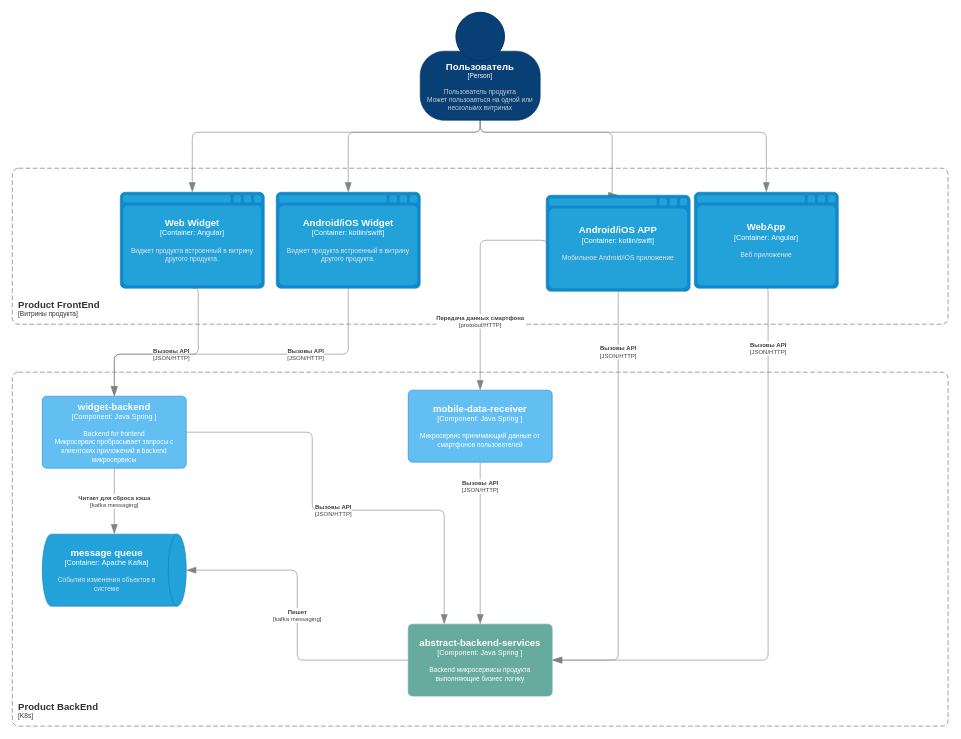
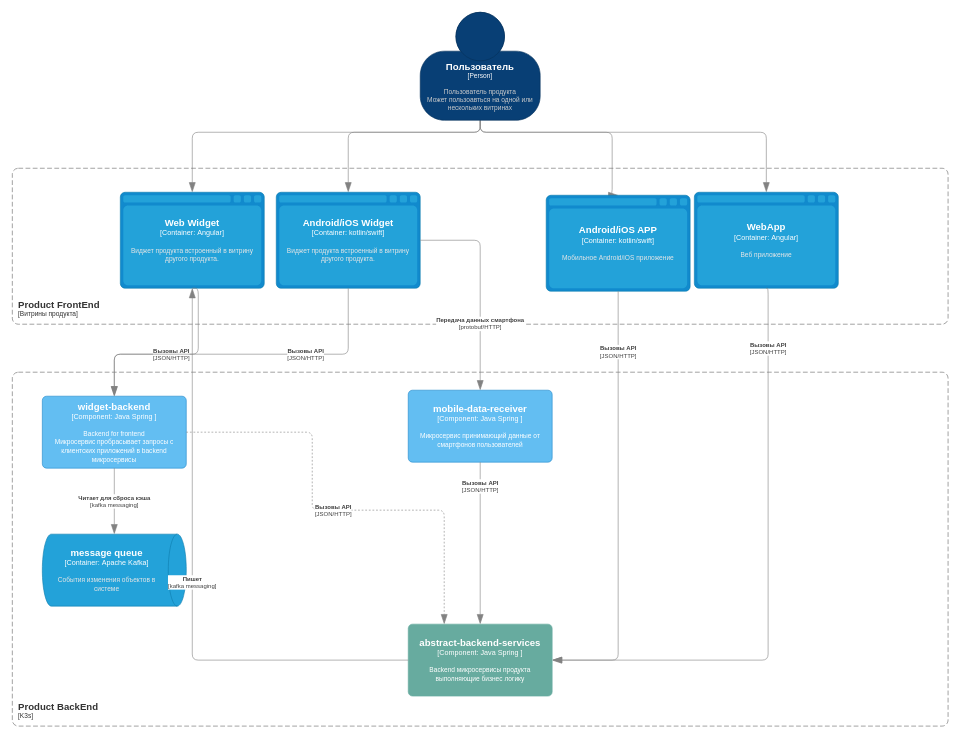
  <mxCell id="0" />
  <mxCell id="1" parent="0" />
  <mxCell id="2" style="edgeStyle=orthogonalEdgeStyle;shape=connector;rounded=1;jumpStyle=none;jumpSize=16;orthogonalLoop=1;jettySize=auto;html=1;entryX=0.5;entryY=0;entryDx=0;entryDy=0;entryPerimeter=0;labelBackgroundColor=default;strokeColor=#828282;strokeWidth=1;fontFamily=Helvetica;fontSize=10;fontColor=#404040;endArrow=blockThin;endFill=1;startSize=14;endSize=14;elbow=vertical;" edge="1" parent="1" source="6" target="10"><mxGeometry relative="1" as="geometry"><Array as="points"><mxPoint x="800" y="220" /><mxPoint x="320" y="220" /></Array></mxGeometry></mxCell>
  <mxCell id="3" style="edgeStyle=orthogonalEdgeStyle;shape=connector;rounded=1;jumpStyle=none;jumpSize=16;orthogonalLoop=1;jettySize=auto;html=1;entryX=0.5;entryY=0;entryDx=0;entryDy=0;entryPerimeter=0;labelBackgroundColor=default;strokeColor=#828282;strokeWidth=1;fontFamily=Helvetica;fontSize=10;fontColor=#404040;endArrow=blockThin;endFill=1;startSize=14;endSize=14;elbow=vertical;" edge="1" parent="1" source="6" target="9"><mxGeometry relative="1" as="geometry"><Array as="points"><mxPoint x="800" y="220" /><mxPoint x="580" y="220" /></Array></mxGeometry></mxCell>
  <mxCell id="4" style="edgeStyle=orthogonalEdgeStyle;shape=connector;rounded=1;jumpStyle=none;jumpSize=16;orthogonalLoop=1;jettySize=auto;html=1;entryX=0.5;entryY=0;entryDx=0;entryDy=0;entryPerimeter=0;labelBackgroundColor=default;strokeColor=#828282;strokeWidth=1;fontFamily=Helvetica;fontSize=10;fontColor=#404040;endArrow=blockThin;endFill=1;startSize=14;endSize=14;elbow=vertical;" edge="1" parent="1" source="6" target="7"><mxGeometry relative="1" as="geometry"><Array as="points"><mxPoint x="800" y="220" /><mxPoint x="1277" y="220" /></Array></mxGeometry></mxCell>
  <mxCell id="5" style="edgeStyle=orthogonalEdgeStyle;shape=connector;rounded=1;jumpStyle=none;jumpSize=16;orthogonalLoop=1;jettySize=auto;html=1;entryX=0.5;entryY=0;entryDx=0;entryDy=0;entryPerimeter=0;labelBackgroundColor=default;strokeColor=#828282;strokeWidth=1;fontFamily=Helvetica;fontSize=10;fontColor=#404040;endArrow=blockThin;endFill=1;startSize=14;endSize=14;elbow=vertical;" edge="1" parent="1" source="6" target="8"><mxGeometry relative="1" as="geometry"><Array as="points"><mxPoint x="800" y="220" /><mxPoint x="1020" y="220" /></Array></mxGeometry></mxCell>
  <mxCell id="6" value="&lt;font style=&quot;font-size: 16px&quot;&gt;&lt;b&gt;Пользователь&lt;/b&gt;&lt;/font&gt;&lt;div&gt;[Person]&lt;/div&gt;&lt;br&gt;&lt;div&gt;&lt;font style=&quot;font-size: 11px&quot;&gt;&lt;font color=&quot;#cccccc&quot;&gt;Пользователь продукта&#10;Может пользоавться на одной или нескольких витринах&lt;/font&gt;&lt;/div&gt;" style="html=1;fontSize=11;dashed=0;whiteSpace=wrap;fillColor=#083F75;strokeColor=#06315C;fontColor=#ffffff;shape=mxgraph.c4.person2;align=center;metaEdit=1;points=[[0.5,0,0],[1,0.5,0],[1,0.75,0],[0.75,1,0],[0.5,1,0],[0.25,1,0],[0,0.75,0],[0,0.5,0]];resizable=0;" vertex="1" parent="1"><mxGeometry x="700" y="20" width="200" height="180" as="geometry" /></mxCell>
  <mxCell id="7" value="&lt;font style=&quot;font-size: 16px&quot;&gt;&lt;b&gt;WebApp&lt;/b&gt;&lt;/font&gt;&lt;div&gt;[Container:&amp;nbsp;Angular]&lt;/div&gt;&lt;br&gt;&lt;div&gt;&lt;font style=&quot;font-size: 11px&quot;&gt;&lt;font color=&quot;#E6E6E6&quot;&gt;Веб приложение&lt;/font&gt;&lt;/div&gt;" style="shape=mxgraph.c4.webBrowserContainer2;whiteSpace=wrap;html=1;boundedLbl=1;rounded=0;labelBackgroundColor=none;strokeColor=#118ACD;fillColor=#23A2D9;strokeColor=#118ACD;strokeColor2=#0E7DAD;fontSize=12;fontColor=#ffffff;align=center;metaEdit=1;points=[[0.5,0,0],[1,0.25,0],[1,0.5,0],[1,0.75,0],[0.5,1,0],[0,0.75,0],[0,0.5,0],[0,0.25,0]];resizable=0;" vertex="1" parent="1"><mxGeometry x="1157" y="320" width="240" height="160" as="geometry" /></mxCell>
  <mxCell id="8" value="&lt;font style=&quot;font-size: 16px&quot;&gt;&lt;b&gt;Android/iOS APP&lt;/b&gt;&lt;/font&gt;&lt;div&gt;[Container:&amp;nbsp;kotlin/swift]&lt;/div&gt;&lt;br&gt;&lt;div&gt;&lt;font style=&quot;font-size: 11px&quot;&gt;&lt;font color=&quot;#E6E6E6&quot;&gt;Мобильное Android/iOS приложение&lt;/font&gt;&lt;/div&gt;" style="shape=mxgraph.c4.webBrowserContainer2;whiteSpace=wrap;html=1;boundedLbl=1;rounded=0;labelBackgroundColor=none;strokeColor=#118ACD;fillColor=#23A2D9;strokeColor=#118ACD;strokeColor2=#0E7DAD;fontSize=12;fontColor=#ffffff;align=center;metaEdit=1;points=[[0.5,0,0],[1,0.25,0],[1,0.5,0],[1,0.75,0],[0.5,1,0],[0,0.75,0],[0,0.5,0],[0,0.25,0]];resizable=0;" vertex="1" parent="1"><mxGeometry x="910" y="325" width="240" height="160" as="geometry" /></mxCell>
  <mxCell id="9" value="&lt;font style=&quot;font-size: 16px&quot;&gt;&lt;b&gt;Android/iOS Widget&lt;/b&gt;&lt;/font&gt;&lt;div&gt;[Container:&amp;nbsp;kotlin/swift]&lt;/div&gt;&lt;br&gt;&lt;div&gt;&lt;font style=&quot;font-size: 11px&quot;&gt;&lt;font color=&quot;#E6E6E6&quot;&gt;Виджет продукта встроенный в витрину другого продукта.&lt;/font&gt;&lt;/div&gt;" style="shape=mxgraph.c4.webBrowserContainer2;whiteSpace=wrap;html=1;boundedLbl=1;rounded=0;labelBackgroundColor=none;strokeColor=#118ACD;fillColor=#23A2D9;strokeColor=#118ACD;strokeColor2=#0E7DAD;fontSize=12;fontColor=#ffffff;align=center;metaEdit=1;points=[[0.5,0,0],[1,0.25,0],[1,0.5,0],[1,0.75,0],[0.5,1,0],[0,0.75,0],[0,0.5,0],[0,0.25,0]];resizable=0;" vertex="1" parent="1"><mxGeometry x="460" y="320" width="240" height="160" as="geometry" /></mxCell>
  <mxCell id="10" value="&lt;font style=&quot;font-size: 16px&quot;&gt;&lt;b&gt;Web Widget&lt;/b&gt;&lt;/font&gt;&lt;div&gt;[Container:&amp;nbsp;Angular]&lt;/div&gt;&lt;br&gt;&lt;div&gt;&lt;font style=&quot;font-size: 11px&quot;&gt;&lt;font color=&quot;#E6E6E6&quot;&gt;Виджет продукта встроенный в витрину другого продукта.&lt;/font&gt;&lt;/div&gt;" style="shape=mxgraph.c4.webBrowserContainer2;whiteSpace=wrap;html=1;boundedLbl=1;rounded=0;labelBackgroundColor=none;strokeColor=#118ACD;fillColor=#23A2D9;strokeColor=#118ACD;strokeColor2=#0E7DAD;fontSize=12;fontColor=#ffffff;align=center;metaEdit=1;points=[[0.5,0,0],[1,0.25,0],[1,0.5,0],[1,0.75,0],[0.5,1,0],[0,0.75,0],[0,0.5,0],[0,0.25,0]];resizable=0;" vertex="1" parent="1"><mxGeometry x="200" y="320" width="240" height="160" as="geometry" /></mxCell>
- <mxCell id="11" value="&lt;font style=&quot;font-size: 16px&quot;&gt;&lt;b&gt;&lt;div style=&quot;text-align: left&quot;&gt;Product BackEnd&lt;/div&gt;&lt;/b&gt;&lt;/font&gt;&lt;div style=&quot;text-align: left&quot;&gt;[K8s]&lt;/div&gt;" style="rounded=1;fontSize=11;whiteSpace=wrap;html=1;dashed=1;arcSize=20;fillColor=none;strokeColor=#666666;fontColor=#333333;labelBackgroundColor=none;align=left;verticalAlign=bottom;labelBorderColor=none;spacingTop=0;spacing=10;dashPattern=8 4;metaEdit=1;rotatable=0;perimeter=rectanglePerimeter;noLabel=0;labelPadding=0;allowArrows=0;connectable=0;expand=0;recursiveResize=0;editable=1;pointerEvents=0;absoluteArcSize=1;points=[[0.25,0,0],[0.5,0,0],[0.75,0,0],[1,0.25,0],[1,0.5,0],[1,0.75,0],[0.75,1,0],[0.5,1,0],[0.25,1,0],[0,0.75,0],[0,0.5,0],[0,0.25,0]];" vertex="1" parent="1"><mxGeometry x="20" y="620" width="1560" height="590" as="geometry" /></mxCell>
+ <mxCell id="11" value="&lt;font style=&quot;font-size: 16px&quot;&gt;&lt;b&gt;&lt;div style=&quot;text-align: left&quot;&gt;Product BackEnd&lt;/div&gt;&lt;/b&gt;&lt;/font&gt;&lt;div style=&quot;text-align: left&quot;&gt;[K3s]&lt;/div&gt;" style="rounded=1;fontSize=11;whiteSpace=wrap;html=1;dashed=1;arcSize=20;fillColor=none;strokeColor=#666666;fontColor=#333333;labelBackgroundColor=none;align=left;verticalAlign=bottom;labelBorderColor=none;spacingTop=0;spacing=10;dashPattern=8 4;metaEdit=1;rotatable=0;perimeter=rectanglePerimeter;noLabel=0;labelPadding=0;allowArrows=0;connectable=0;expand=0;recursiveResize=0;editable=1;pointerEvents=0;absoluteArcSize=1;points=[[0.25,0,0],[0.5,0,0],[0.75,0,0],[1,0.25,0],[1,0.5,0],[1,0.75,0],[0.75,1,0],[0.5,1,0],[0.25,1,0],[0,0.75,0],[0,0.5,0],[0,0.25,0]];" vertex="1" parent="1"><mxGeometry x="20" y="620" width="1560" height="590" as="geometry" /></mxCell>
  <mxCell id="12" value="&lt;font style=&quot;font-size: 16px&quot;&gt;&lt;b&gt;abstract-backend-services&lt;/b&gt;&lt;/font&gt;&lt;div&gt;[Component: Java Spring ]&lt;/div&gt;&lt;br&gt;&lt;div&gt;&lt;font style=&quot;font-size: 11px&quot;&gt;Backend микросервисы продукта выполняющие бизнес логику&lt;/font&gt;&lt;/div&gt;" style="rounded=1;whiteSpace=wrap;html=1;labelBackgroundColor=none;fillColor=#67AB9F;fontColor=#ffffff;align=center;arcSize=6;strokeColor=#67AB9F;metaEdit=1;resizable=0;points=[[0.25,0,0],[0.5,0,0],[0.75,0,0],[1,0.25,0],[1,0.5,0],[1,0.75,0],[0.75,1,0],[0.5,1,0],[0.25,1,0],[0,0.75,0],[0,0.5,0],[0,0.25,0]];" vertex="1" parent="1"><mxGeometry x="680" y="1040" width="240" height="120" as="geometry" /></mxCell>
  <mxCell id="13" value="&lt;font style=&quot;font-size: 16px&quot;&gt;&lt;b&gt;widget-backend&lt;/b&gt;&lt;/font&gt;&lt;div&gt;[Component: Java Spring ]&lt;/div&gt;&lt;br&gt;&lt;div&gt;&lt;font style=&quot;font-size: 11px&quot;&gt;Backend for frontend &#10;Микросервис пробрасывает запросы с клиентских приложений в backend микросервисы&lt;/font&gt;&lt;/div&gt;" style="rounded=1;whiteSpace=wrap;html=1;labelBackgroundColor=none;fillColor=#63BEF2;fontColor=#ffffff;align=center;arcSize=6;strokeColor=#2086C9;metaEdit=1;resizable=0;points=[[0.25,0,0],[0.5,0,0],[0.75,0,0],[1,0.25,0],[1,0.5,0],[1,0.75,0],[0.75,1,0],[0.5,1,0],[0.25,1,0],[0,0.75,0],[0,0.5,0],[0,0.25,0]];" vertex="1" parent="1"><mxGeometry x="70" y="660" width="240" height="120" as="geometry" /></mxCell>
  <mxCell id="14" value="&lt;font style=&quot;font-size: 16px&quot;&gt;&lt;b&gt;&lt;div style=&quot;text-align: left&quot;&gt;Product FrontEnd&lt;/div&gt;&lt;/b&gt;&lt;/font&gt;&lt;div style=&quot;text-align: left&quot;&gt;[Витрины продукта]&lt;/div&gt;" style="rounded=1;fontSize=11;whiteSpace=wrap;html=1;dashed=1;arcSize=20;fillColor=none;strokeColor=#666666;fontColor=#333333;labelBackgroundColor=none;align=left;verticalAlign=bottom;labelBorderColor=none;spacingTop=0;spacing=10;dashPattern=8 4;metaEdit=1;rotatable=0;perimeter=rectanglePerimeter;noLabel=0;labelPadding=0;allowArrows=0;connectable=0;expand=0;recursiveResize=0;editable=1;pointerEvents=0;absoluteArcSize=1;points=[[0.25,0,0],[0.5,0,0],[0.75,0,0],[1,0.25,0],[1,0.5,0],[1,0.75,0],[0.75,1,0],[0.5,1,0],[0.25,1,0],[0,0.75,0],[0,0.5,0],[0,0.25,0]];" vertex="1" parent="1"><mxGeometry x="20" y="280" width="1560" height="260" as="geometry" /></mxCell>
  <mxCell id="15" value="&lt;div style=&quot;text-align: left&quot;&gt;&lt;div style=&quot;text-align: center&quot;&gt;&lt;b&gt;Вызовы API&lt;/b&gt;&lt;/div&gt;&lt;div style=&quot;text-align: center&quot;&gt;[JSON/HTTP]&lt;/div&gt;&lt;/div&gt;" style="endArrow=blockThin;html=1;fontSize=10;fontColor=#404040;strokeWidth=1;endFill=1;strokeColor=#828282;elbow=vertical;metaEdit=1;endSize=14;startSize=14;jumpStyle=none;jumpSize=16;edgeStyle=orthogonalEdgeStyle;exitX=0.5;exitY=1;exitDx=0;exitDy=0;exitPerimeter=0;entryX=0.5;entryY=0;entryDx=0;entryDy=0;entryPerimeter=0;rounded=1;" edge="1" parent="1" source="10" target="13"><mxGeometry width="240" relative="1" as="geometry"><mxPoint x="240" y="600" as="sourcePoint" /><mxPoint x="480" y="600" as="targetPoint" /><Array as="points"><mxPoint y="590" x="330" /><mxPoint x="190" y="590" /></Array></mxGeometry></mxCell>
  <mxCell id="16" value="&lt;div style=&quot;text-align: left&quot;&gt;&lt;div style=&quot;text-align: center&quot;&gt;&lt;b&gt;Вызовы API&lt;/b&gt;&lt;/div&gt;&lt;div style=&quot;text-align: center&quot;&gt;[JSON/HTTP]&lt;/div&gt;&lt;/div&gt;" style="endArrow=blockThin;html=1;fontSize=10;fontColor=#404040;strokeWidth=1;endFill=1;strokeColor=#828282;elbow=vertical;metaEdit=1;endSize=14;startSize=14;jumpStyle=none;jumpSize=16;edgeStyle=orthogonalEdgeStyle;exitX=0.5;exitY=1;exitDx=0;exitDy=0;exitPerimeter=0;rounded=1;entryX=0.5;entryY=0;entryDx=0;entryDy=0;entryPerimeter=0;" edge="1" parent="1" source="9" target="13"><mxGeometry x="-0.364" width="240" relative="1" as="geometry"><mxPoint x="430" y="580" as="sourcePoint" /><mxPoint x="840" y="580" as="targetPoint" /><Array as="points"><mxPoint x="580" y="590" /><mxPoint x="190" y="590" /></Array><mxPoint as="offset" /></mxGeometry></mxCell>
- <mxCell id="17" value="&lt;div style=&quot;text-align: left&quot;&gt;&lt;div style=&quot;text-align: center&quot;&gt;&lt;b&gt;Вызовы API&lt;/b&gt;&lt;/div&gt;&lt;div style=&quot;text-align: center&quot;&gt;[JSON/HTTP]&lt;/div&gt;&lt;/div&gt;" style="endArrow=blockThin;html=1;fontSize=10;fontColor=#404040;strokeWidth=1;endFill=1;strokeColor=#828282;elbow=vertical;metaEdit=1;endSize=14;startSize=14;jumpStyle=none;jumpSize=16;edgeStyle=orthogonalEdgeStyle;rounded=1;entryX=0.25;entryY=0;entryDx=0;entryDy=0;entryPerimeter=0;exitX=1;exitY=0.5;exitDx=0;exitDy=0;exitPerimeter=0;" edge="1" parent="1" source="13" target="12"><mxGeometry width="240" relative="1" as="geometry"><mxPoint x="260" y="810" as="sourcePoint" /><mxPoint x="240" y="1050" as="targetPoint" /><Array as="points"><mxPoint x="520" y="720" /><mxPoint x="520" y="850" /><mxPoint x="740" y="850" /></Array></mxGeometry></mxCell>
+ <mxCell id="17" value="&lt;div style=&quot;text-align: left&quot;&gt;&lt;div style=&quot;text-align: center&quot;&gt;&lt;b&gt;Вызовы API&lt;/b&gt;&lt;/div&gt;&lt;div style=&quot;text-align: center&quot;&gt;[JSON/HTTP]&lt;/div&gt;&lt;/div&gt;" style="endArrow=blockThin;html=1;fontSize=10;fontColor=#404040;strokeWidth=1;endFill=1;strokeColor=#828282;elbow=vertical;metaEdit=1;endSize=14;startSize=14;jumpStyle=none;jumpSize=16;edgeStyle=orthogonalEdgeStyle;rounded=1;entryX=0.25;entryY=0;entryDx=0;entryDy=0;entryPerimeter=0;exitX=1;exitY=0.5;exitDx=0;exitDy=0;exitPerimeter=0;dashed=1;" edge="1" parent="1" source="13" target="12"><mxGeometry width="240" relative="1" as="geometry"><mxPoint x="260" y="810" as="sourcePoint" /><mxPoint x="240" y="1050" as="targetPoint" /><Array as="points"><mxPoint x="520" y="720" /><mxPoint x="520" y="850" /><mxPoint x="740" y="850" /></Array></mxGeometry></mxCell>
  <mxCell id="18" value="&lt;font style=&quot;font-size: 16px&quot;&gt;&lt;b&gt;message queue&lt;/b&gt;&lt;/font&gt;&lt;div&gt;[Container:&amp;nbsp;Apache Kafka]&lt;/div&gt;&lt;br&gt;&lt;div&gt;&lt;font style=&quot;font-size: 11px&quot;&gt;&lt;font color=&quot;#E6E6E6&quot;&gt;События изменения объектов в системе&lt;/font&gt;&lt;/div&gt;" style="shape=cylinder3;size=15;direction=south;whiteSpace=wrap;html=1;boundedLbl=1;rounded=0;labelBackgroundColor=none;fillColor=#23A2D9;fontSize=12;fontColor=#ffffff;align=center;strokeColor=#0E7DAD;metaEdit=1;points=[[0.5,0,0],[1,0.25,0],[1,0.5,0],[1,0.75,0],[0.5,1,0],[0,0.75,0],[0,0.5,0],[0,0.25,0]];resizable=0;fontFamily=Helvetica;" vertex="1" parent="1"><mxGeometry x="70" y="890" width="240" height="120" as="geometry" /></mxCell>
- <mxCell id="19" value="&lt;div style=&quot;text-align: left&quot;&gt;&lt;div style=&quot;text-align: center&quot;&gt;&lt;b&gt;Пишет&lt;/b&gt;&lt;/div&gt;&lt;div style=&quot;text-align: center&quot;&gt;[kafka messaging]&lt;/div&gt;&lt;/div&gt;" style="endArrow=blockThin;html=1;fontSize=10;fontColor=#404040;strokeWidth=1;endFill=1;strokeColor=#828282;elbow=vertical;metaEdit=1;endSize=14;startSize=14;jumpStyle=none;jumpSize=16;edgeStyle=orthogonalEdgeStyle;rounded=1;entryX=0.5;entryY=0;entryDx=0;entryDy=0;entryPerimeter=0;exitX=0;exitY=0.5;exitDx=0;exitDy=0;exitPerimeter=0;" edge="1" parent="1" source="12" target="18"><mxGeometry width="240" relative="1" as="geometry"><mxPoint x="320" y="730" as="sourcePoint" /><mxPoint x="590" y="870" as="targetPoint" /></mxGeometry></mxCell>
+ <mxCell id="19" value="&lt;div style=&quot;text-align: left&quot;&gt;&lt;div style=&quot;text-align: center&quot;&gt;&lt;b&gt;Пишет&lt;/b&gt;&lt;/div&gt;&lt;div style=&quot;text-align: center&quot;&gt;[kafka messaging]&lt;/div&gt;&lt;/div&gt;" style="endArrow=blockThin;html=1;fontSize=10;fontColor=#404040;strokeWidth=1;endFill=1;strokeColor=#828282;elbow=vertical;metaEdit=1;endSize=14;startSize=14;jumpStyle=none;jumpSize=16;edgeStyle=orthogonalEdgeStyle;rounded=1;exitX=0;exitY=0.5;exitDx=0;exitDy=0;exitPerimeter=0;" edge="1" parent="1" source="12" target="10"><mxGeometry width="240" relative="1" as="geometry"><mxPoint x="320" y="730" as="sourcePoint" /><mxPoint x="590" y="870" as="targetPoint" /></mxGeometry></mxCell>
  <mxCell id="20" value="&lt;div style=&quot;text-align: left&quot;&gt;&lt;div style=&quot;text-align: center&quot;&gt;&lt;b&gt;Читает для сброса кэша&lt;/b&gt;&lt;/div&gt;&lt;div style=&quot;text-align: center&quot;&gt;[kafka messaging]&lt;/div&gt;&lt;/div&gt;" style="endArrow=blockThin;html=1;fontSize=10;fontColor=#404040;strokeWidth=1;endFill=1;strokeColor=#828282;elbow=vertical;metaEdit=1;endSize=14;startSize=14;jumpStyle=none;jumpSize=16;edgeStyle=orthogonalEdgeStyle;rounded=1;entryX=0;entryY=0.5;entryDx=0;entryDy=0;entryPerimeter=0;exitX=0.5;exitY=1;exitDx=0;exitDy=0;exitPerimeter=0;" edge="1" parent="1" source="13" target="18"><mxGeometry width="240" relative="1" as="geometry"><mxPoint x="243" y="1050" as="sourcePoint" /><mxPoint x="513" y="1190" as="targetPoint" /><mxPoint as="offset" /></mxGeometry></mxCell>
  <mxCell id="21" value="&lt;div style=&quot;text-align: left&quot;&gt;&lt;div style=&quot;text-align: center&quot;&gt;&lt;b&gt;Вызовы API&lt;/b&gt;&lt;/div&gt;&lt;div style=&quot;text-align: center&quot;&gt;[JSON/HTTP]&lt;/div&gt;&lt;/div&gt;" style="endArrow=blockThin;html=1;fontSize=10;fontColor=#404040;strokeWidth=1;endFill=1;strokeColor=#828282;elbow=vertical;metaEdit=1;endSize=14;startSize=14;jumpStyle=none;jumpSize=16;edgeStyle=orthogonalEdgeStyle;exitX=0.5;exitY=1;exitDx=0;exitDy=0;exitPerimeter=0;entryX=1;entryY=0.5;entryDx=0;entryDy=0;entryPerimeter=0;rounded=1;" edge="1" parent="1" source="7" target="12"><mxGeometry x="-0.79" width="240" relative="1" as="geometry"><mxPoint x="940" y="690" as="sourcePoint" /><mxPoint x="1190" y="910" as="targetPoint" /><Array as="points"><mxPoint x="1280" y="480" /><mxPoint x="1280" y="1100" /></Array><mxPoint as="offset" /></mxGeometry></mxCell>
  <mxCell id="22" value="&lt;div style=&quot;text-align: left&quot;&gt;&lt;div style=&quot;text-align: center&quot;&gt;&lt;b&gt;Вызовы API&lt;/b&gt;&lt;/div&gt;&lt;div style=&quot;text-align: center&quot;&gt;[JSON/HTTP]&lt;/div&gt;&lt;/div&gt;" style="endArrow=blockThin;html=1;fontSize=10;fontColor=#404040;strokeWidth=1;endFill=1;strokeColor=#828282;elbow=vertical;metaEdit=1;endSize=14;startSize=14;jumpStyle=none;jumpSize=16;edgeStyle=orthogonalEdgeStyle;exitX=0.5;exitY=1;exitDx=0;exitDy=0;exitPerimeter=0;rounded=1;entryX=1;entryY=0.5;entryDx=0;entryDy=0;entryPerimeter=0;" edge="1" parent="1" source="8" target="12"><mxGeometry x="-0.722" width="240" relative="1" as="geometry"><mxPoint x="1190" y="690" as="sourcePoint" /><mxPoint x="1190" y="910" as="targetPoint" /><mxPoint as="offset" /></mxGeometry></mxCell>
  <mxCell id="23" value="&lt;font style=&quot;font-size: 16px&quot;&gt;&lt;b&gt;mobile-data-receiver&lt;/b&gt;&lt;/font&gt;&lt;div&gt;[Component: Java Spring ]&lt;/div&gt;&lt;br&gt;&lt;div&gt;&lt;font style=&quot;font-size: 11px&quot;&gt;Микросервис принимающий данные от смартфонов пользователей&lt;/font&gt;&lt;/div&gt;" style="rounded=1;whiteSpace=wrap;html=1;labelBackgroundColor=none;fillColor=#63BEF2;fontColor=#ffffff;align=center;arcSize=6;strokeColor=#2086C9;metaEdit=1;resizable=0;points=[[0.25,0,0],[0.5,0,0],[0.75,0,0],[1,0.25,0],[1,0.5,0],[1,0.75,0],[0.75,1,0],[0.5,1,0],[0.25,1,0],[0,0.75,0],[0,0.5,0],[0,0.25,0]];" vertex="1" parent="1"><mxGeometry x="680" y="650" width="240" height="120" as="geometry" /></mxCell>
- <mxCell id="25" value="&lt;div style=&quot;text-align: left&quot;&gt;&lt;div style=&quot;text-align: center&quot;&gt;&lt;b&gt;Передача данных смартфона&lt;/b&gt;&lt;/div&gt;&lt;div style=&quot;text-align: center&quot;&gt;[protobuf/HTTP]&lt;/div&gt;&lt;/div&gt;" style="endArrow=blockThin;html=1;fontSize=10;fontColor=#404040;strokeWidth=1;endFill=1;strokeColor=#828282;elbow=vertical;metaEdit=1;endSize=14;startSize=14;jumpStyle=none;jumpSize=16;edgeStyle=orthogonalEdgeStyle;exitX=0;exitY=0.5;exitDx=0;exitDy=0;exitPerimeter=0;rounded=1;entryX=0.5;entryY=0;entryDx=0;entryDy=0;entryPerimeter=0;" edge="1" parent="1" source="8" target="23"><mxGeometry x="0.368" width="240" relative="1" as="geometry"><mxPoint x="710" y="410" as="sourcePoint" /><mxPoint x="810" y="660" as="targetPoint" /><Array as="points"><mxPoint x="800" y="400" /></Array><mxPoint as="offset" /></mxGeometry></mxCell>
+ <mxCell id="24" value="&lt;div style=&quot;text-align: left&quot;&gt;&lt;div style=&quot;text-align: center&quot;&gt;&lt;b&gt;Передача данных смартфона&lt;/b&gt;&lt;/div&gt;&lt;div style=&quot;text-align: center&quot;&gt;[protobuf/HTTP]&lt;/div&gt;&lt;/div&gt;" style="endArrow=blockThin;html=1;fontSize=10;fontColor=#404040;strokeWidth=1;endFill=1;strokeColor=#828282;elbow=vertical;metaEdit=1;endSize=14;startSize=14;jumpStyle=none;jumpSize=16;edgeStyle=orthogonalEdgeStyle;exitX=1;exitY=0.5;exitDx=0;exitDy=0;exitPerimeter=0;rounded=1;entryX=0.5;entryY=0;entryDx=0;entryDy=0;entryPerimeter=0;" edge="1" parent="1" source="9" target="23"><mxGeometry x="0.368" width="240" relative="1" as="geometry"><mxPoint x="590" y="490" as="sourcePoint" /><mxPoint x="200" y="830" as="targetPoint" /><Array as="points"><mxPoint x="800" y="400" /></Array><mxPoint as="offset" /></mxGeometry></mxCell>
  <mxCell id="26" value="&lt;div style=&quot;text-align: left&quot;&gt;&lt;div style=&quot;text-align: center&quot;&gt;&lt;b&gt;Вызовы API&lt;/b&gt;&lt;/div&gt;&lt;div style=&quot;text-align: center&quot;&gt;[JSON/HTTP]&lt;/div&gt;&lt;/div&gt;" style="endArrow=blockThin;html=1;fontSize=10;fontColor=#404040;strokeWidth=1;endFill=1;strokeColor=#828282;elbow=vertical;metaEdit=1;endSize=14;startSize=14;jumpStyle=none;jumpSize=16;edgeStyle=orthogonalEdgeStyle;exitX=0.5;exitY=1;exitDx=0;exitDy=0;exitPerimeter=0;rounded=1;entryX=0.5;entryY=0;entryDx=0;entryDy=0;entryPerimeter=0;" edge="1" parent="1" source="23" target="12"><mxGeometry x="-0.704" width="240" relative="1" as="geometry"><mxPoint x="880" y="870" as="sourcePoint" /><mxPoint x="800" y="980" as="targetPoint" /><mxPoint as="offset" /></mxGeometry></mxCell>
